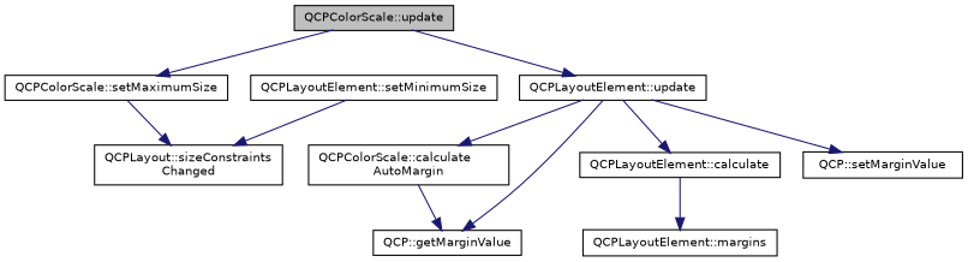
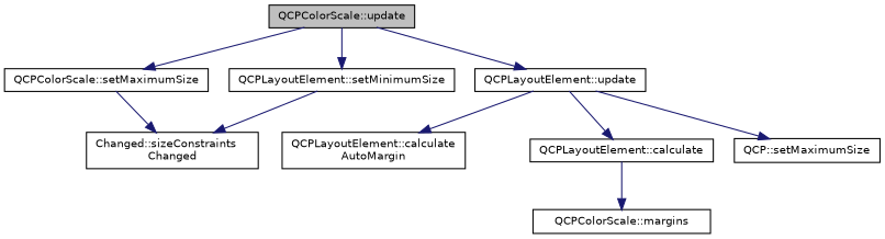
  digraph {
    rankdir=TB
    node [color=black fillcolor=white fontname=Helvetica fontsize=10 shape=record style=filled]
    edge [color=midnightblue fontname=Helvetica fontsize=10 labelfontname=Helvetica labelfontsize=10 style=solid]
    n1 [fillcolor=grey75 fontcolor=black height=0.2 label="QCPColorScale::update" width=0.4]
    n2 [height=0.2 label="QCPColorScale::setMaximumSize" width=0.4]
    n3 [height=0.2 label="QCPLayoutElement::setMinimumSize" width=0.4]
    n4 [height=0.2 label="QCPLayoutElement::update" width=0.4]
-   n5 [height=0.2 label="QCPLayout::sizeConstraints\lChanged" width=0.4]
-   n6 [height=0.2 label="QCPColorScale::calculate\lAutoMargin" width=0.4]
-   n7 [height=0.2 label="QCP::getMarginValue" width=0.4]
+   n5 [height=0.2 label="Changed::sizeConstraints\lChanged" width=0.4]
+   n6 [height=0.2 label="QCPLayoutElement::calculate\lAutoMargin" width=0.4]
    n8 [height=0.2 label="QCPLayoutElement::calculate" width=0.4]
-   n9 [height=0.2 label="QCP::setMarginValue" width=0.4]
-   n10 [height=0.2 label="QCPLayoutElement::margins" width=0.4]
+   n9 [height=0.2 label="QCP::setMaximumSize" width=0.4]
+   n10 [height=0.2 label="QCPColorScale::margins" width=0.4]
    n1 -> n2
+   n1 -> n3
    n1 -> n4
    n2 -> n5
    n3 -> n5
    n4 -> n6
-   n4 -> n7
    n4 -> n8
    n4 -> n9
-   n6 -> n7
    n8 -> n10
  }
